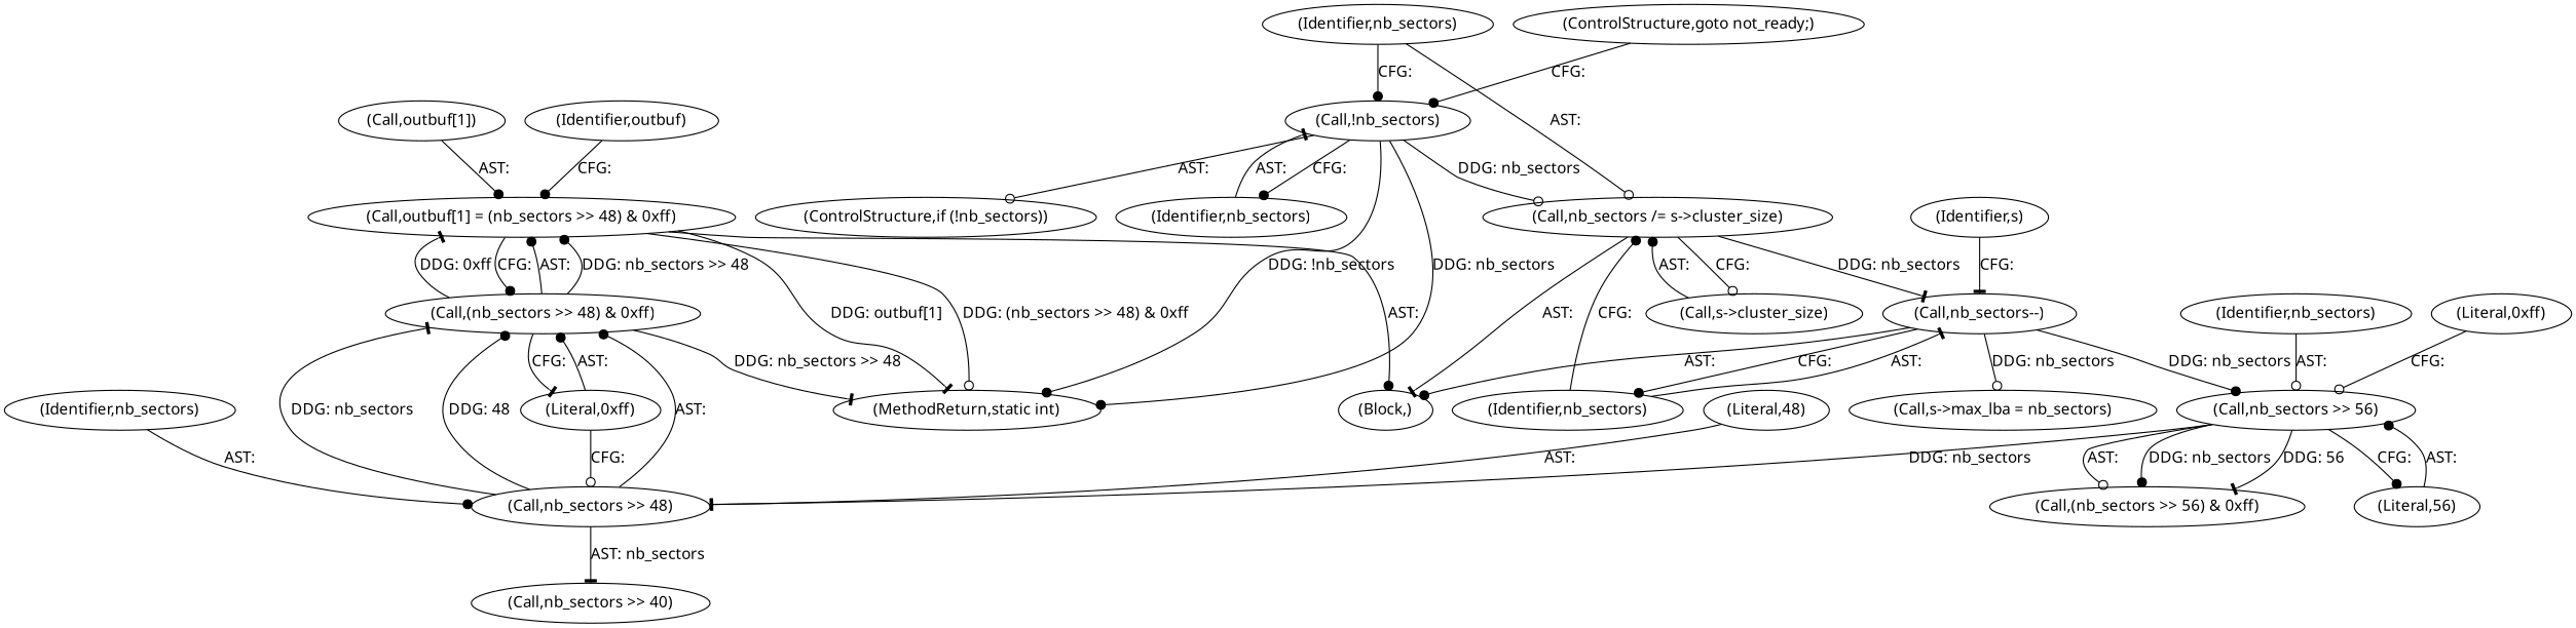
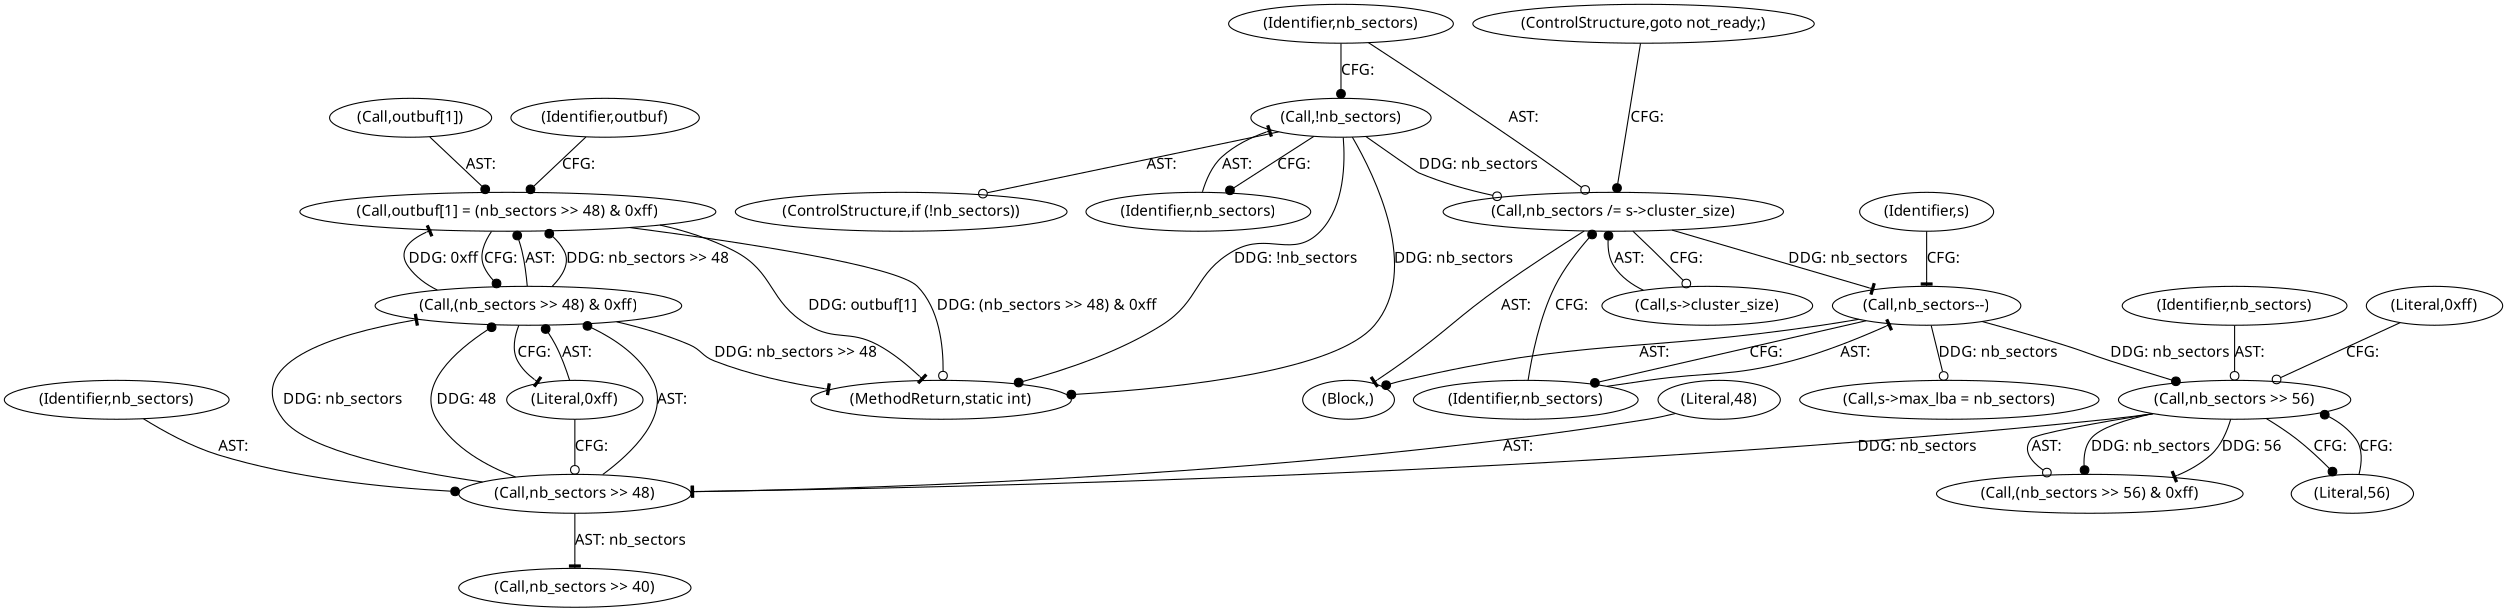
  digraph {
    fontname="Noto Sans"
    node [fontname="Noto Sans"]
    edge [arrowhead=dot fontname="Noto Sans"]
    n1 [label="(Call,outbuf[1] = (nb_sectors >> 48) & 0xff)"]
    n2 [label="(Call,(nb_sectors >> 48) & 0xff)"]
    n3 [label="(MethodReturn,static int)"]
    n4 [label="(Block,)"]
    n5 [label="(Literal,0xff)"]
    n6 [label="(Call,nb_sectors >> 48)"]
    n7 [label="(Call,nb_sectors >> 40)"]
    n8 [label="(Literal,48)"]
    n9 [label="(Call,nb_sectors >> 56)"]
    n10 [label="(Call,(nb_sectors >> 56) & 0xff)"]
    n11 [label="(Literal,56)"]
    n12 [label="(Call,nb_sectors--)"]
    n13 [label="(Call,s->max_lba = nb_sectors)"]
    n14 [label="(Identifier,nb_sectors)"]
    n15 [label="(Call,nb_sectors /= s->cluster_size)"]
    n16 [label="(Call,s->cluster_size)"]
    n17 [label="(Call,!nb_sectors)"]
    n18 [label="(ControlStructure,if (!nb_sectors))"]
    n19 [label="(Identifier,nb_sectors)"]
    n20 [label="(Identifier,nb_sectors)"]
    n21 [label="(Identifier,s)"]
    n22 [label="(Literal,0xff)"]
    n23 [label="(Identifier,nb_sectors)"]
    n24 [label="(Call,outbuf[1])"]
    n25 [label="(ControlStructure,goto not_ready;)"]
    n26 [label="(Identifier,nb_sectors)"]
    n27 [label="(Identifier,outbuf)"]
    n1 -> n2 [label="CFG: "]
    n1 -> n3 [arrowhead=tee label="DDG: outbuf[1]"]
    n1 -> n3 [arrowhead=odot label="DDG: (nb_sectors >> 48) & 0xff"]
-   n1 -> n4 [label="AST: "]
    n2 -> n1 [label="AST: "]
    n2 -> n1 [label="DDG: nb_sectors >> 48"]
    n2 -> n1 [arrowhead=tee label="DDG: 0xff"]
    n2 -> n3 [arrowhead=tee label="DDG: nb_sectors >> 48"]
    n2 -> n5 [arrowhead=tee label="CFG: "]
    n5 -> n2 [label="AST: "]
    n5 -> n6 [arrowhead=odot label="CFG: "]
    n6 -> n2 [label="AST: "]
    n6 -> n2 [arrowhead=tee label="DDG: nb_sectors"]
    n6 -> n2 [label="DDG: 48"]
    n6 -> n7 [arrowhead=tee label="AST: nb_sectors"]
    n8 -> n6 [arrowhead=tee label="AST: "]
    n9 -> n6 [arrowhead=tee label="DDG: nb_sectors"]
    n9 -> n10 [arrowhead=odot label="AST: "]
    n9 -> n10 [label="DDG: nb_sectors"]
    n9 -> n10 [arrowhead=tee label="DDG: 56"]
    n9 -> n11 [label="CFG: "]
-   n11 -> n9 [label="AST: "]
+   n11 -> n9 [label="CFG: "]
    n12 -> n4 [label="AST: "]
    n12 -> n9 [label="DDG: nb_sectors"]
    n12 -> n13 [arrowhead=odot label="DDG: nb_sectors"]
    n12 -> n14 [label="CFG: "]
    n14 -> n12 [arrowhead=tee label="AST: "]
    n14 -> n15 [label="CFG: "]
    n15 -> n4 [arrowhead=tee label="AST: "]
    n15 -> n12 [arrowhead=tee label="DDG: nb_sectors"]
    n15 -> n16 [arrowhead=odot label="CFG: "]
    n16 -> n15 [label="AST: "]
    n17 -> n3 [label="DDG: !nb_sectors"]
    n17 -> n3 [label="DDG: nb_sectors"]
    n17 -> n15 [arrowhead=odot label="DDG: nb_sectors"]
    n17 -> n18 [arrowhead=odot label="AST: "]
    n17 -> n19 [label="CFG: "]
    n19 -> n17 [arrowhead=tee label="AST: "]
    n20 -> n6 [label="AST: "]
    n21 -> n12 [arrowhead=tee label="CFG: "]
    n22 -> n9 [arrowhead=odot label="CFG: "]
    n23 -> n9 [arrowhead=odot label="AST: "]
    n24 -> n1 [label="AST: "]
-   n25 -> n17 [label="CFG: "]
+   n25 -> n15 [label="CFG: "]
    n26 -> n15 [arrowhead=odot label="AST: "]
    n26 -> n17 [label="CFG: "]
    n27 -> n1 [label="CFG: "]
  }
